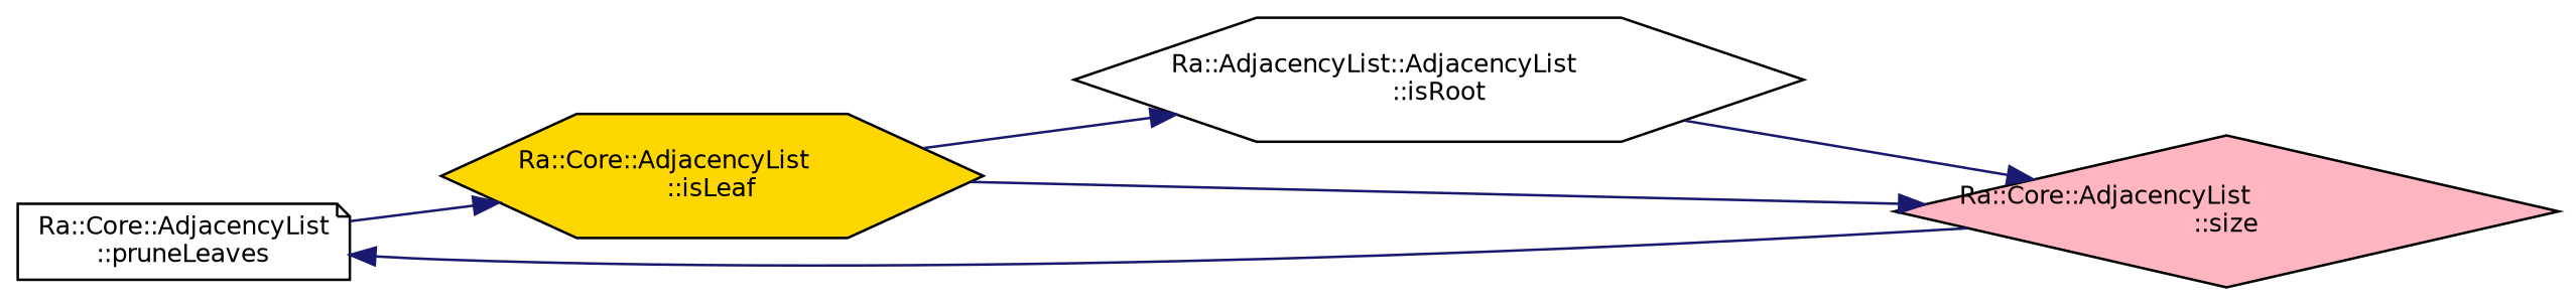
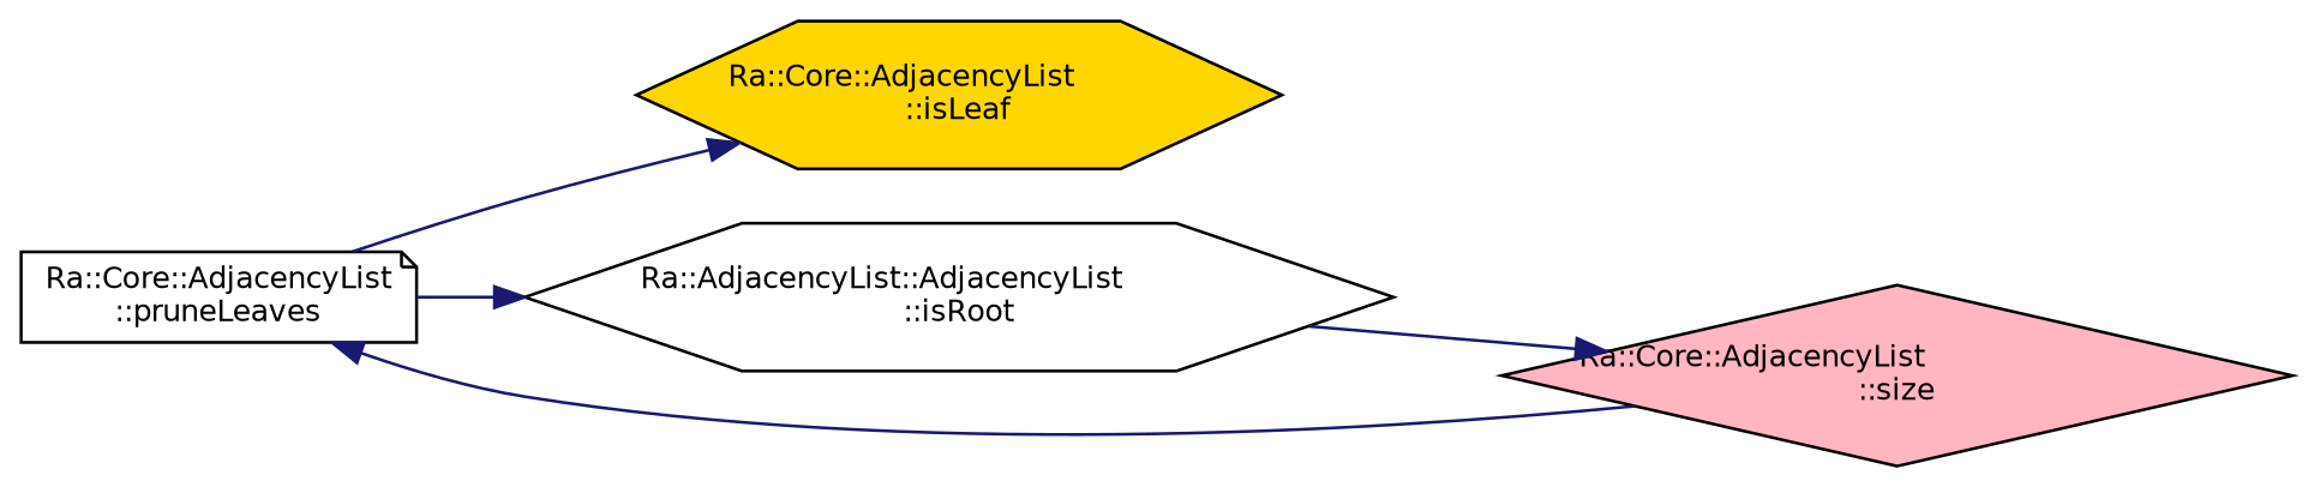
  digraph {
    rankdir=LR
    node [color=black fillcolor=white fontname=Helvetica fontsize=10 shape=hexagon style=filled]
    edge [color=midnightblue fontname=Helvetica fontsize=10 labelfontname=Helvetica labelfontsize=10 style=solid]
    n1 [fontcolor=black height=0.2 label="Ra::Core::AdjacencyList\l::pruneLeaves" shape=note width=0.4]
    n2 [fillcolor=gold height=0.2 label="Ra::Core::AdjacencyList\l::isLeaf" width=0.4]
    n3 [height=0.2 label="Ra::AdjacencyList::AdjacencyList\l::isRoot" width=0.4]
    n4 [fillcolor=lightpink height=0.2 label="Ra::Core::AdjacencyList\l::size" shape=diamond width=0.4]
    n1 -> n2
-   n2 -> n3
-   n2 -> n4
+   n1 -> n3
    n3 -> n4
    n4 -> n1
  }
